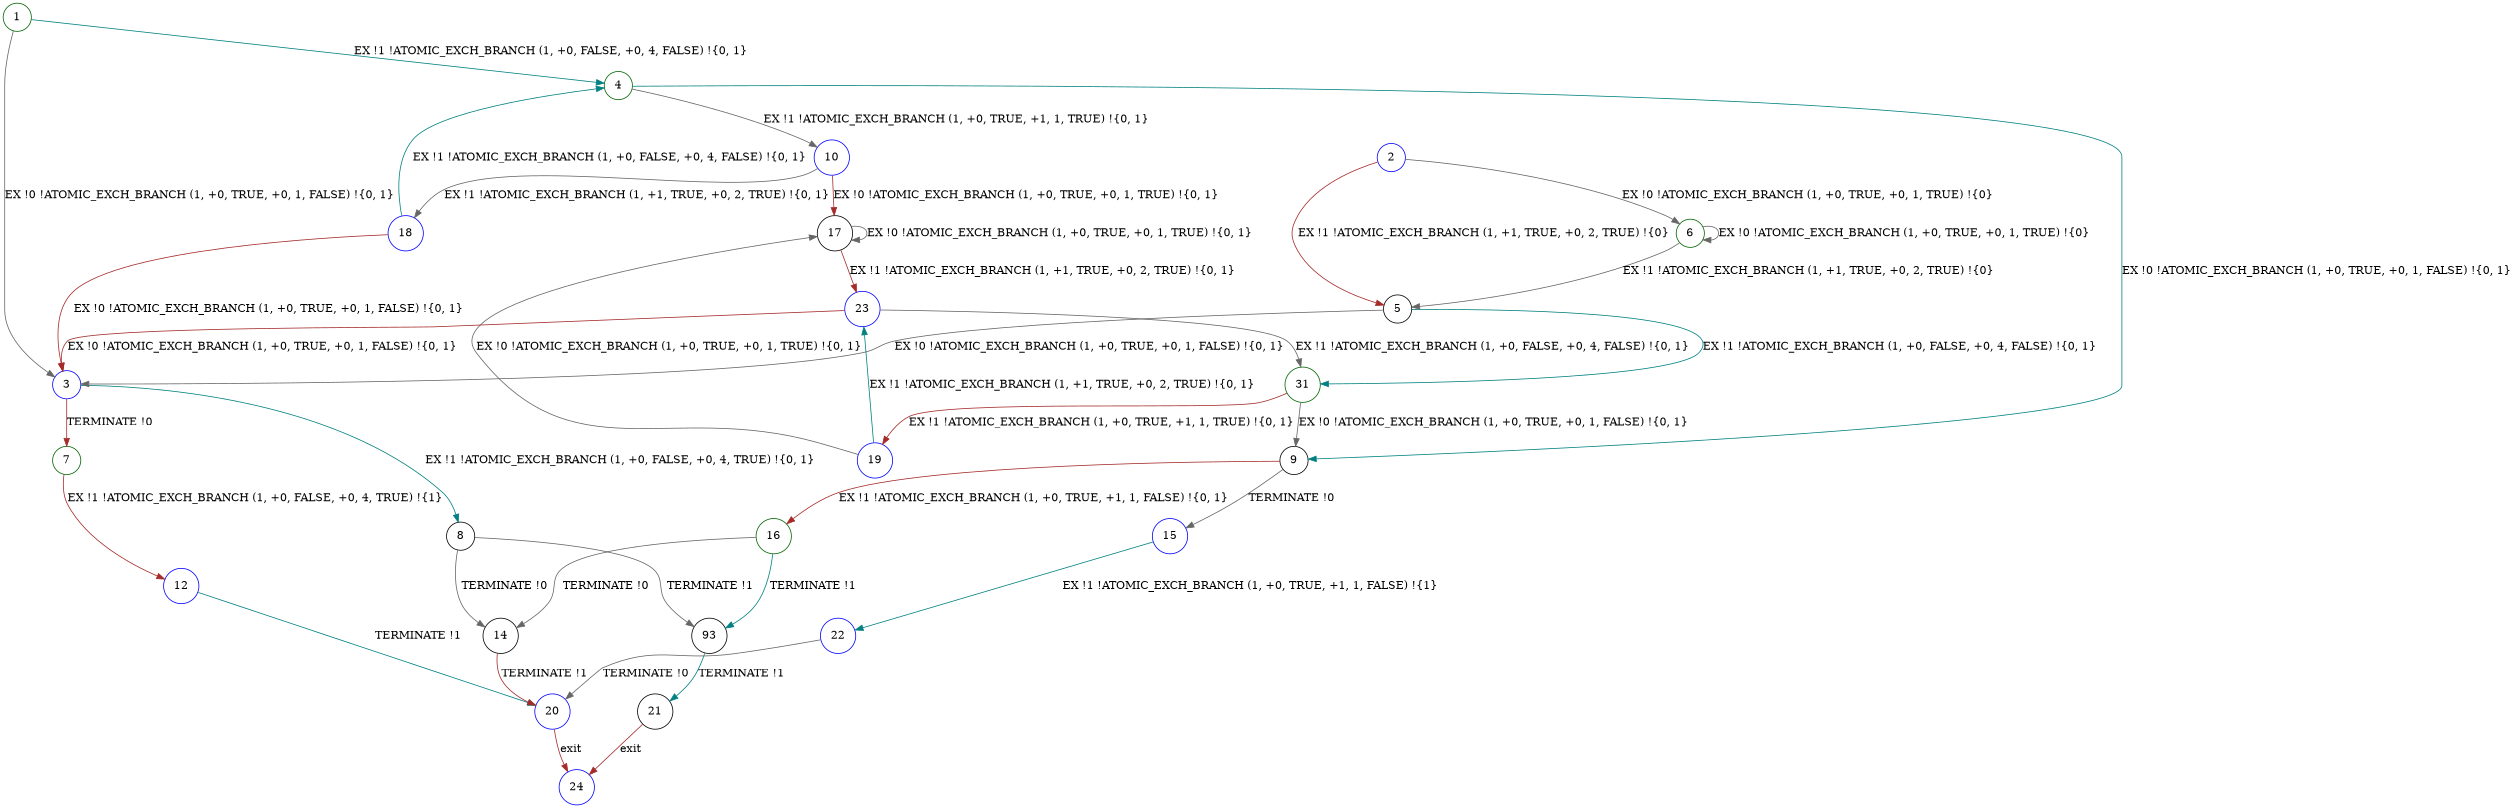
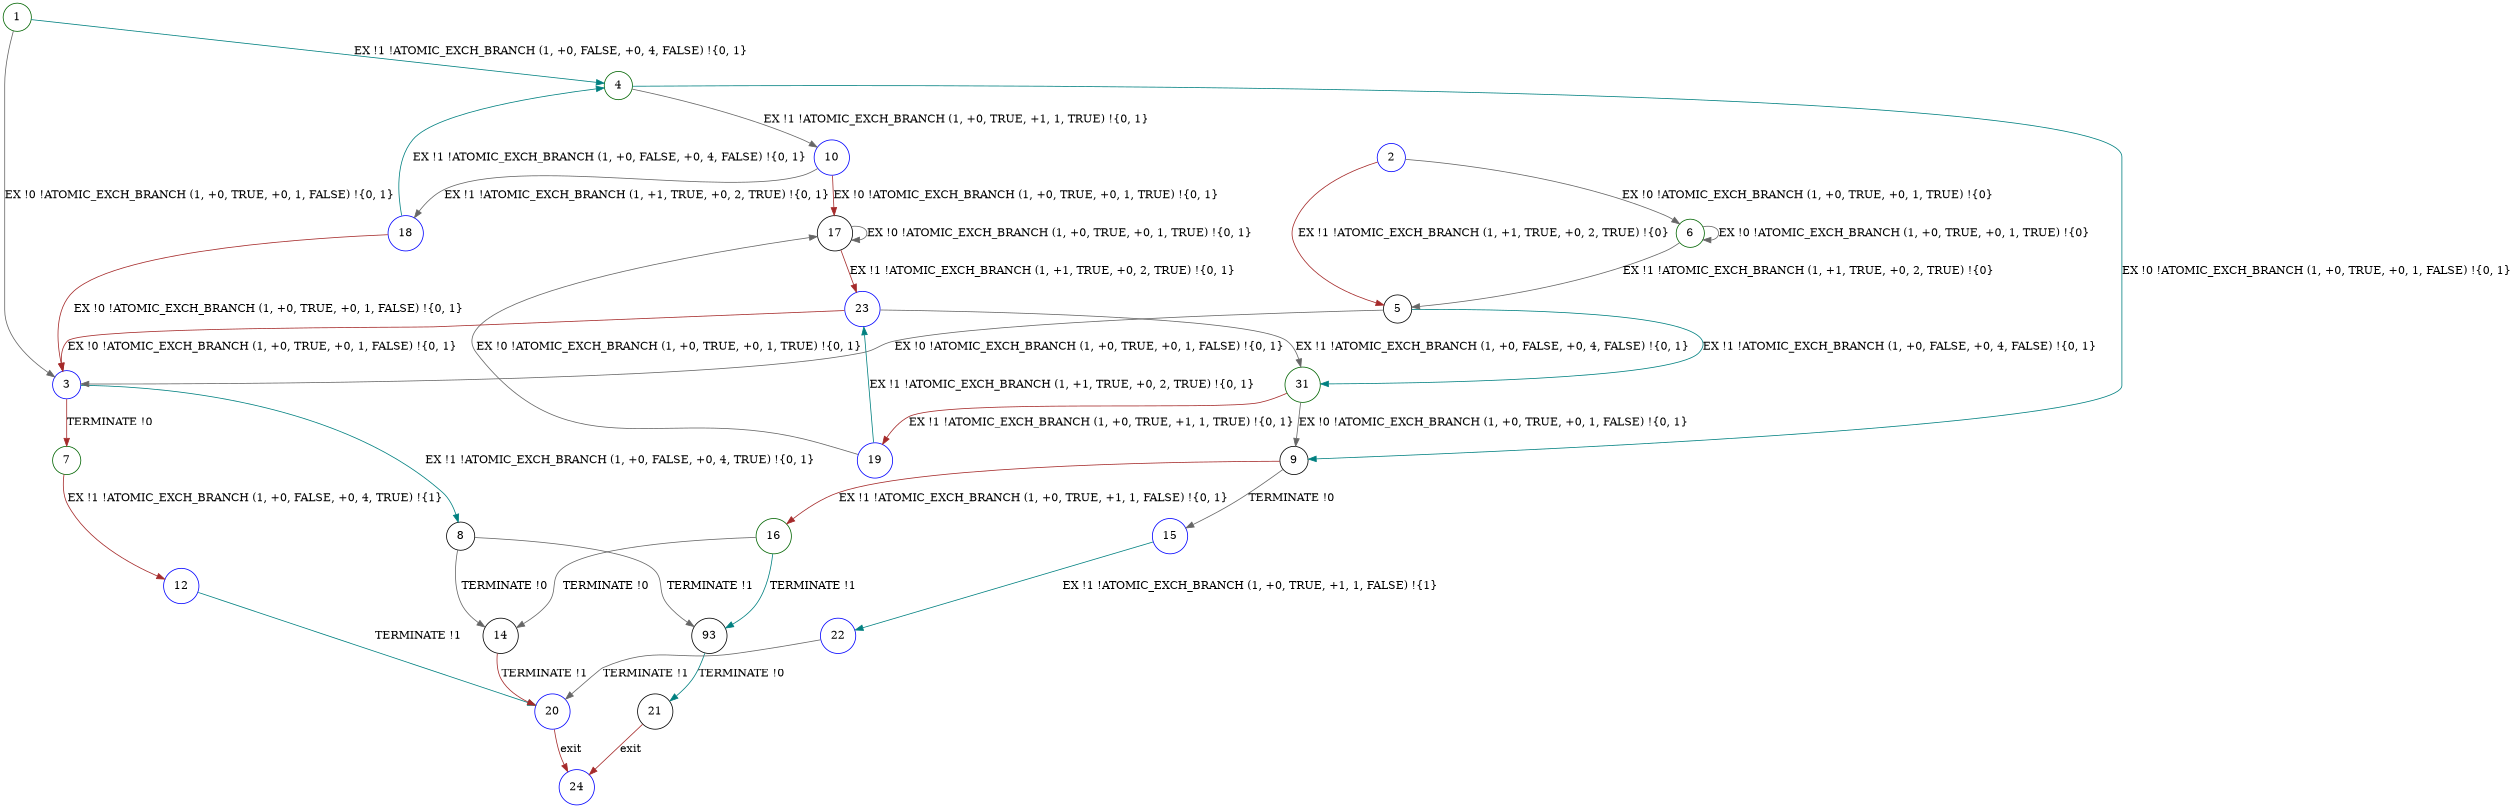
  digraph {
    node [color=blue shape=circle]
    edge [color=gray40]
    1 [color=darkgreen]
    3
    4 [color=darkgreen]
    5 [color=black]
    2
    6 [color=darkgreen]
    7 [color=darkgreen]
    8 [color=black]
    9 [color=black]
    10
    n11 [color=darkgreen label=31]
    12
    n13 [color=black label=93]
    14 [color=black]
    15
    16 [color=darkgreen]
    17 [color=black]
    18
    19
    20
    21 [color=black]
    22
    23
    24
    1 -> 3 [label="EX !0 !ATOMIC_EXCH_BRANCH (1, +0, TRUE, +0, 1, FALSE) !{0, 1}"]
    1 -> 4 [color=teal label="EX !1 !ATOMIC_EXCH_BRANCH (1, +0, FALSE, +0, 4, FALSE) !{0, 1}"]
    3 -> 7 [color=brown label="TERMINATE !0"]
    3 -> 8 [color=teal label="EX !1 !ATOMIC_EXCH_BRANCH (1, +0, FALSE, +0, 4, TRUE) !{0, 1}"]
    4 -> 9 [color=teal label="EX !0 !ATOMIC_EXCH_BRANCH (1, +0, TRUE, +0, 1, FALSE) !{0, 1}"]
    4 -> 10 [label="EX !1 !ATOMIC_EXCH_BRANCH (1, +0, TRUE, +1, 1, TRUE) !{0, 1}"]
    5 -> 3 [label="EX !0 !ATOMIC_EXCH_BRANCH (1, +0, TRUE, +0, 1, FALSE) !{0, 1}"]
    5 -> n11 [color=teal label="EX !1 !ATOMIC_EXCH_BRANCH (1, +0, FALSE, +0, 4, FALSE) !{0, 1}"]
    2 -> 5 [color=brown label="EX !1 !ATOMIC_EXCH_BRANCH (1, +1, TRUE, +0, 2, TRUE) !{0}"]
    2 -> 6 [label="EX !0 !ATOMIC_EXCH_BRANCH (1, +0, TRUE, +0, 1, TRUE) !{0}"]
    6 -> 5 [label="EX !1 !ATOMIC_EXCH_BRANCH (1, +1, TRUE, +0, 2, TRUE) !{0}"]
    6 -> 6 [label="EX !0 !ATOMIC_EXCH_BRANCH (1, +0, TRUE, +0, 1, TRUE) !{0}"]
    7 -> 12 [color=brown label="EX !1 !ATOMIC_EXCH_BRANCH (1, +0, FALSE, +0, 4, TRUE) !{1}"]
    8 -> n13 [label="TERMINATE !1"]
    8 -> 14 [label="TERMINATE !0"]
    9 -> 15 [label="TERMINATE !0"]
    9 -> 16 [color=brown label="EX !1 !ATOMIC_EXCH_BRANCH (1, +0, TRUE, +1, 1, FALSE) !{0, 1}"]
    10 -> 17 [color=brown label="EX !0 !ATOMIC_EXCH_BRANCH (1, +0, TRUE, +0, 1, TRUE) !{0, 1}"]
    10 -> 18 [label="EX !1 !ATOMIC_EXCH_BRANCH (1, +1, TRUE, +0, 2, TRUE) !{0, 1}"]
    n11 -> 9 [label="EX !0 !ATOMIC_EXCH_BRANCH (1, +0, TRUE, +0, 1, FALSE) !{0, 1}"]
    n11 -> 19 [color=brown label="EX !1 !ATOMIC_EXCH_BRANCH (1, +0, TRUE, +1, 1, TRUE) !{0, 1}"]
    12 -> 20 [color=teal label="TERMINATE !1"]
-   n13 -> 21 [color=teal label="TERMINATE !1"]
+   n13 -> 21 [color=teal label="TERMINATE !0"]
    14 -> 20 [color=brown label="TERMINATE !1"]
    15 -> 22 [color=teal label="EX !1 !ATOMIC_EXCH_BRANCH (1, +0, TRUE, +1, 1, FALSE) !{1}"]
    16 -> n13 [color=teal label="TERMINATE !1"]
    16 -> 14 [label="TERMINATE !0"]
    17 -> 17 [label="EX !0 !ATOMIC_EXCH_BRANCH (1, +0, TRUE, +0, 1, TRUE) !{0, 1}"]
    17 -> 23 [color=brown label="EX !1 !ATOMIC_EXCH_BRANCH (1, +1, TRUE, +0, 2, TRUE) !{0, 1}"]
    18 -> 3 [color=brown label="EX !0 !ATOMIC_EXCH_BRANCH (1, +0, TRUE, +0, 1, FALSE) !{0, 1}"]
    18 -> 4 [color=teal label="EX !1 !ATOMIC_EXCH_BRANCH (1, +0, FALSE, +0, 4, FALSE) !{0, 1}"]
    19 -> 17 [label="EX !0 !ATOMIC_EXCH_BRANCH (1, +0, TRUE, +0, 1, TRUE) !{0, 1}"]
    19 -> 23 [color=teal label="EX !1 !ATOMIC_EXCH_BRANCH (1, +1, TRUE, +0, 2, TRUE) !{0, 1}"]
    20 -> 24 [color=brown label=exit]
    21 -> 24 [color=brown label=exit]
-   22 -> 20 [label="TERMINATE !0"]
+   22 -> 20 [label="TERMINATE !1"]
    23 -> 3 [color=brown label="EX !0 !ATOMIC_EXCH_BRANCH (1, +0, TRUE, +0, 1, FALSE) !{0, 1}"]
    23 -> n11 [label="EX !1 !ATOMIC_EXCH_BRANCH (1, +0, FALSE, +0, 4, FALSE) !{0, 1}"]
  }
